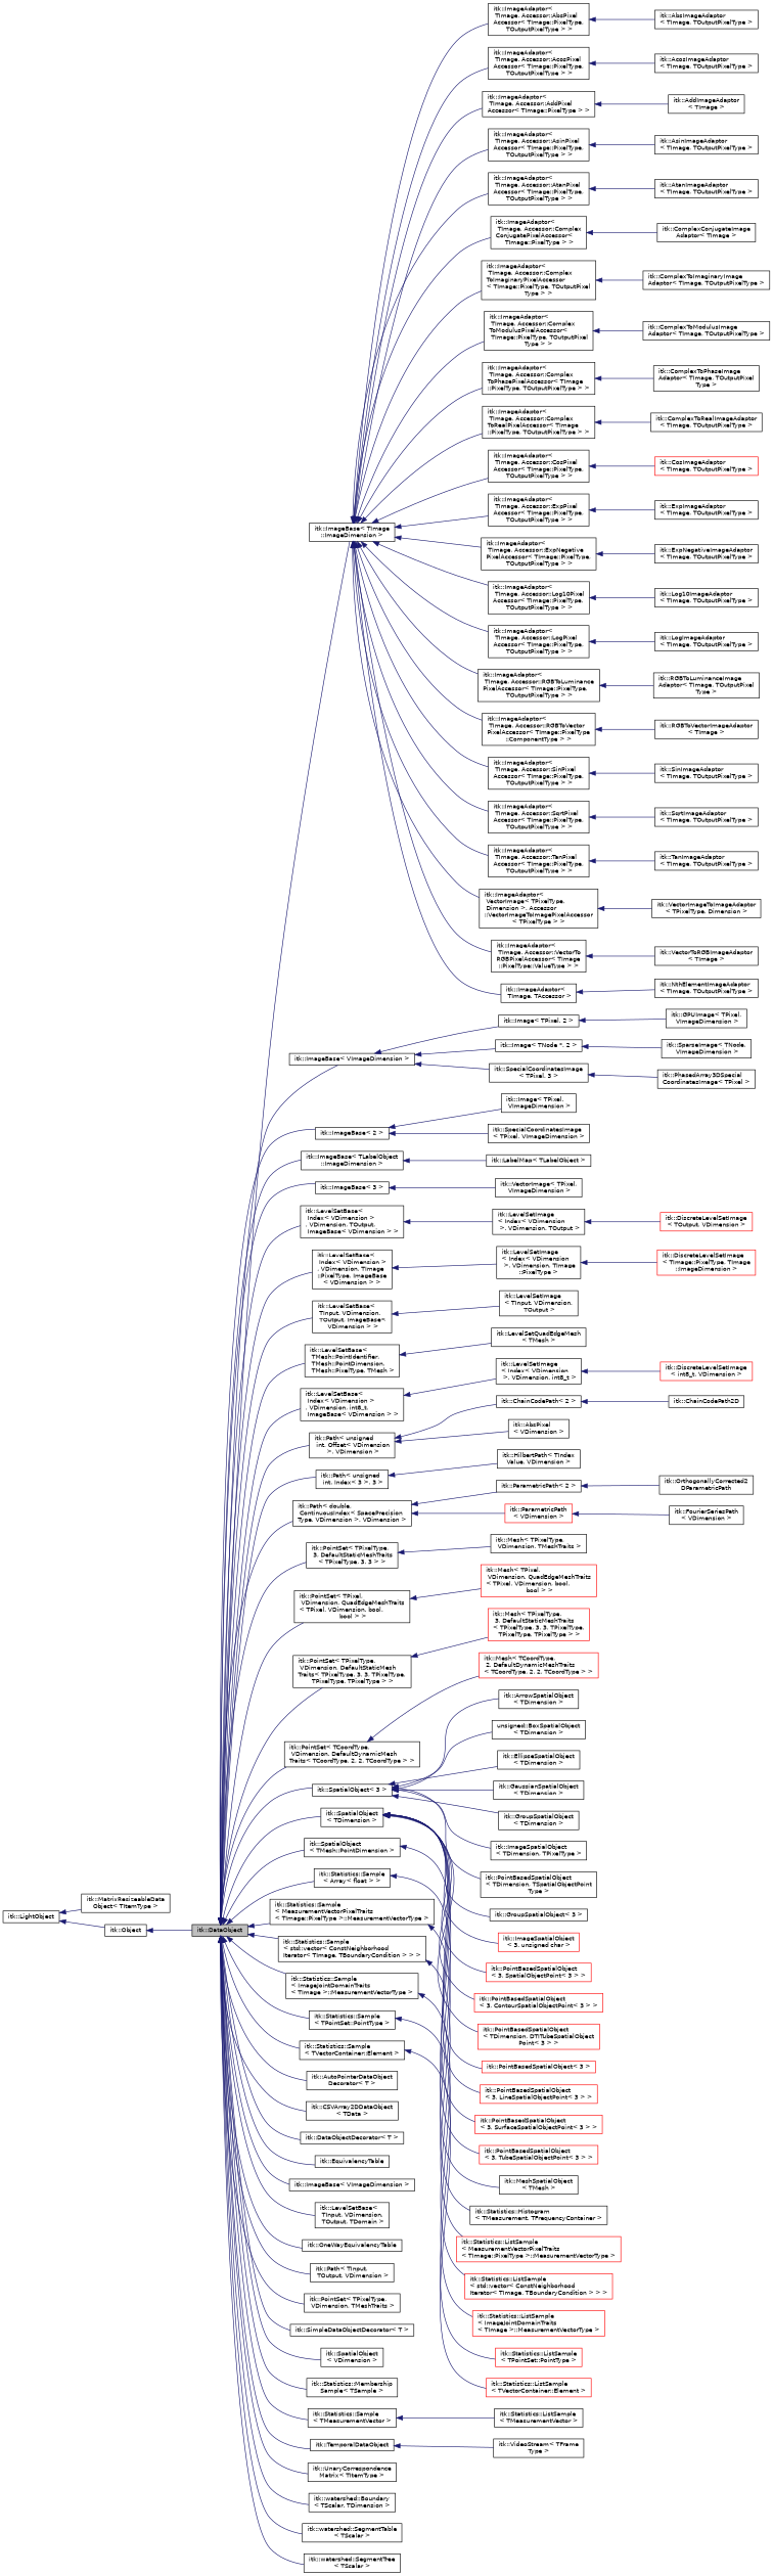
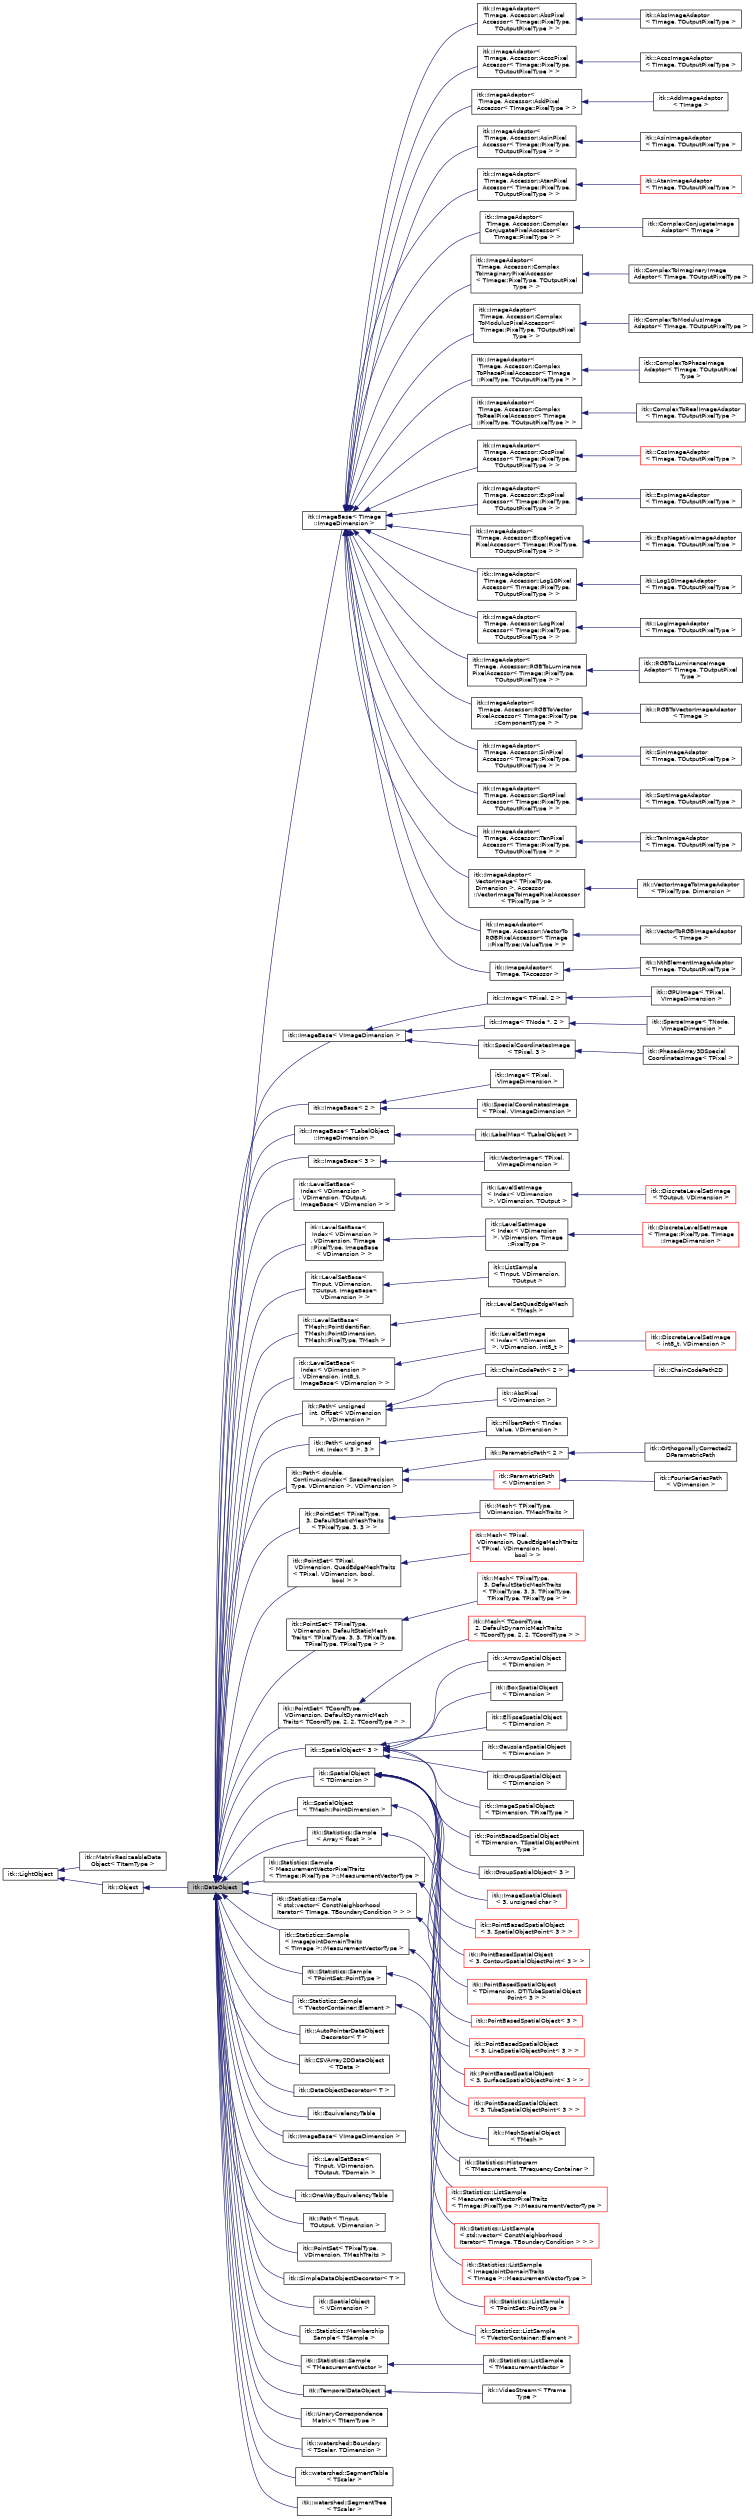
  digraph {
    rankdir=LR
    node [color=black fillcolor=white fontname=Helvetica fontsize=10 shape=record style=filled]
    edge [color=midnightblue dir=back fontname=Helvetica fontsize=10 labelfontname=Helvetica labelfontsize=10 style=solid]
    n1 [fillcolor=grey75 fontcolor=black height=0.2 label="itk::DataObject" width=0.4]
    n2 [height=0.2 label="itk::ImageBase\< TImage\l::ImageDimension \>" width=0.4]
    n3 [height=0.2 label="itk::ImageBase\< VImageDimension \>" width=0.4]
    n4 [height=0.2 label="itk::ImageBase\< 2 \>" width=0.4]
    n5 [height=0.2 label="itk::ImageBase\< TLabelObject\l::ImageDimension \>" width=0.4]
    n6 [height=0.2 label="itk::ImageBase\< 3 \>" width=0.4]
    n7 [height=0.2 label="itk::LevelSetBase\<\l Index\< VDimension \>\l, VDimension, TOutput,\l ImageBase\< VDimension \> \>" width=0.4]
    n8 [height=0.2 label="itk::LevelSetBase\<\l Index\< VDimension \>\l, VDimension, TImage\l::PixelType, ImageBase\l\< VDimension \> \>" width=0.4]
    n9 [height=0.2 label="itk::LevelSetBase\<\l TInput, VDimension,\l TOutput, ImageBase\<\l VDimension \> \>" width=0.4]
    n10 [height=0.2 label="itk::LevelSetBase\<\l TMesh::PointIdentifier,\l TMesh::PointDimension,\l TMesh::PixelType, TMesh \>" width=0.4]
    n11 [height=0.2 label="itk::LevelSetBase\<\l Index\< VDimension \>\l, VDimension, int8_t,\l ImageBase\< VDimension \> \>" width=0.4]
    n12 [height=0.2 label="itk::Path\< unsigned\l int, Offset\< VDimension\l \>, VDimension \>" width=0.4]
    n13 [height=0.2 label="itk::Path\< unsigned\l int, Index\< 3 \>, 3 \>" width=0.4]
    n14 [height=0.2 label="itk::Path\< double,\l ContinuousIndex\< SpacePrecision\lType, VDimension \>, VDimension \>" width=0.4]
    n15 [height=0.2 label="itk::PointSet\< TPixelType,\l 3, DefaultStaticMeshTraits\l\< TPixelType, 3, 3 \> \>" width=0.4]
    n16 [height=0.2 label="itk::PointSet\< TPixel,\l VDimension, QuadEdgeMeshTraits\l\< TPixel, VDimension, bool,\l bool \> \>" width=0.4]
    n17 [height=0.2 label="itk::PointSet\< TPixelType,\l VDimension, DefaultStaticMesh\lTraits\< TPixelType, 3, 3, TPixelType,\l TPixelType, TPixelType \> \>" width=0.4]
    n18 [height=0.2 label="itk::PointSet\< TCoordType,\l VDimension, DefaultDynamicMesh\lTraits\< TCoordType, 2, 2, TCoordType \> \>" width=0.4]
    n19 [height=0.2 label="itk::SpatialObject\< 3 \>" width=0.4]
    n20 [height=0.2 label="itk::SpatialObject\l\< TDimension \>" width=0.4]
    n21 [height=0.2 label="itk::SpatialObject\l\< TMesh::PointDimension \>" width=0.4]
    n22 [height=0.2 label="itk::Statistics::Sample\l\< Array\< float \> \>" width=0.4]
    n23 [height=0.2 label="itk::Statistics::Sample\l\< MeasurementVectorPixelTraits\l\< TImage::PixelType \>::MeasurementVectorType \>" width=0.4]
    n24 [height=0.2 label="itk::Statistics::Sample\l\< std::vector\< ConstNeighborhood\lIterator\< TImage, TBoundaryCondition \> \> \>" width=0.4]
    n25 [height=0.2 label="itk::Statistics::Sample\l\< ImageJointDomainTraits\l\< TImage \>::MeasurementVectorType \>" width=0.4]
    n26 [height=0.2 label="itk::Statistics::Sample\l\< TPointSet::PointType \>" width=0.4]
    n27 [height=0.2 label="itk::Statistics::Sample\l\< TVectorContainer::Element \>" width=0.4]
    n28 [height=0.2 label="itk::AutoPointerDataObject\lDecorator\< T \>" width=0.4]
    n29 [height=0.2 label="itk::CSVArray2DDataObject\l\< TData \>" width=0.4]
    n30 [height=0.2 label="itk::DataObjectDecorator\< T \>" width=0.4]
    n31 [height=0.2 label="itk::EquivalencyTable" width=0.4]
    n32 [height=0.2 label="itk::ImageBase\< VImageDimension \>" width=0.4]
    n33 [height=0.2 label="itk::LevelSetBase\<\l TInput, VDimension,\l TOutput, TDomain \>" width=0.4]
    n34 [height=0.2 label="itk::OneWayEquivalencyTable" width=0.4]
    n35 [height=0.2 label="itk::Path\< TInput,\l TOutput, VDimension \>" width=0.4]
    n36 [height=0.2 label="itk::PointSet\< TPixelType,\l VDimension, TMeshTraits \>" width=0.4]
    n37 [height=0.2 label="itk::SimpleDataObjectDecorator\< T \>" width=0.4]
    n38 [height=0.2 label="itk::SpatialObject\l\< VDimension \>" width=0.4]
    n39 [height=0.2 label="itk::Statistics::Membership\lSample\< TSample \>" width=0.4]
    n40 [height=0.2 label="itk::Statistics::Sample\l\< TMeasurementVector \>" width=0.4]
    n41 [height=0.2 label="itk::TemporalDataObject" width=0.4]
    n42 [height=0.2 label="itk::UnaryCorrespondence\lMatrix\< TItemType \>" width=0.4]
    n43 [height=0.2 label="itk::watershed::Boundary\l\< TScalar, TDimension \>" width=0.4]
    n44 [height=0.2 label="itk::watershed::SegmentTable\l\< TScalar \>" width=0.4]
    n45 [height=0.2 label="itk::watershed::SegmentTree\l\< TScalar \>" width=0.4]
    n46 [height=0.2 label="itk::ImageAdaptor\<\l TImage, Accessor::AbsPixel\lAccessor\< TImage::PixelType,\l TOutputPixelType \> \>" width=0.4]
    n47 [height=0.2 label="itk::ImageAdaptor\<\l TImage, Accessor::AcosPixel\lAccessor\< TImage::PixelType,\l TOutputPixelType \> \>" width=0.4]
    n48 [height=0.2 label="itk::ImageAdaptor\<\l TImage, Accessor::AddPixel\lAccessor\< TImage::PixelType \> \>" width=0.4]
    n49 [height=0.2 label="itk::ImageAdaptor\<\l TImage, Accessor::AsinPixel\lAccessor\< TImage::PixelType,\l TOutputPixelType \> \>" width=0.4]
    n50 [height=0.2 label="itk::ImageAdaptor\<\l TImage, Accessor::AtanPixel\lAccessor\< TImage::PixelType,\l TOutputPixelType \> \>" width=0.4]
    n51 [height=0.2 label="itk::ImageAdaptor\<\l TImage, Accessor::Complex\lConjugatePixelAccessor\<\l TImage::PixelType \> \>" width=0.4]
    n52 [height=0.2 label="itk::ImageAdaptor\<\l TImage, Accessor::Complex\lToImaginaryPixelAccessor\l\< TImage::PixelType, TOutputPixel\lType \> \>" width=0.4]
    n53 [height=0.2 label="itk::ImageAdaptor\<\l TImage, Accessor::Complex\lToModulusPixelAccessor\<\l TImage::PixelType, TOutputPixel\lType \> \>" width=0.4]
    n54 [height=0.2 label="itk::ImageAdaptor\<\l TImage, Accessor::Complex\lToPhasePixelAccessor\< TImage\l::PixelType, TOutputPixelType \> \>" width=0.4]
    n55 [height=0.2 label="itk::ImageAdaptor\<\l TImage, Accessor::Complex\lToRealPixelAccessor\< TImage\l::PixelType, TOutputPixelType \> \>" width=0.4]
    n56 [height=0.2 label="itk::ImageAdaptor\<\l TImage, Accessor::CosPixel\lAccessor\< TImage::PixelType,\l TOutputPixelType \> \>" width=0.4]
    n57 [height=0.2 label="itk::ImageAdaptor\<\l TImage, Accessor::ExpPixel\lAccessor\< TImage::PixelType,\l TOutputPixelType \> \>" width=0.4]
    n58 [height=0.2 label="itk::ImageAdaptor\<\l TImage, Accessor::ExpNegative\lPixelAccessor\< TImage::PixelType,\l TOutputPixelType \> \>" width=0.4]
    n59 [height=0.2 label="itk::ImageAdaptor\<\l TImage, Accessor::Log10Pixel\lAccessor\< TImage::PixelType,\l TOutputPixelType \> \>" width=0.4]
    n60 [height=0.2 label="itk::ImageAdaptor\<\l TImage, Accessor::LogPixel\lAccessor\< TImage::PixelType,\l TOutputPixelType \> \>" width=0.4]
    n61 [height=0.2 label="itk::ImageAdaptor\<\l TImage, Accessor::RGBToLuminance\lPixelAccessor\< TImage::PixelType,\l TOutputPixelType \> \>" width=0.4]
    n62 [height=0.2 label="itk::ImageAdaptor\<\l TImage, Accessor::RGBToVector\lPixelAccessor\< TImage::PixelType\l::ComponentType \> \>" width=0.4]
    n63 [height=0.2 label="itk::ImageAdaptor\<\l TImage, Accessor::SinPixel\lAccessor\< TImage::PixelType,\l TOutputPixelType \> \>" width=0.4]
    n64 [height=0.2 label="itk::ImageAdaptor\<\l TImage, Accessor::SqrtPixel\lAccessor\< TImage::PixelType,\l TOutputPixelType \> \>" width=0.4]
    n65 [height=0.2 label="itk::ImageAdaptor\<\l TImage, Accessor::TanPixel\lAccessor\< TImage::PixelType,\l TOutputPixelType \> \>" width=0.4]
    n66 [height=0.2 label="itk::ImageAdaptor\<\l VectorImage\< TPixelType,\l Dimension \>, Accessor\l::VectorImageToImagePixelAccessor\l\< TPixelType \> \>" width=0.4]
    n67 [height=0.2 label="itk::ImageAdaptor\<\l TImage, Accessor::VectorTo\lRGBPixelAccessor\< TImage\l::PixelType::ValueType \> \>" width=0.4]
    n68 [height=0.2 label="itk::ImageAdaptor\<\l TImage, TAccessor \>" width=0.4]
    n69 [height=0.2 label="itk::Image\< TPixel, 2 \>" width=0.4]
    n70 [height=0.2 label="itk::Image\< TNode *, 2 \>" width=0.4]
    n71 [height=0.2 label="itk::SpecialCoordinatesImage\l\< TPixel, 3 \>" width=0.4]
    n72 [height=0.2 label="itk::Image\< TPixel,\l VImageDimension \>" width=0.4]
    n73 [height=0.2 label="itk::SpecialCoordinatesImage\l\< TPixel, VImageDimension \>" width=0.4]
    n74 [height=0.2 label="itk::LabelMap\< TLabelObject \>" width=0.4]
    n75 [height=0.2 label="itk::VectorImage\< TPixel,\l VImageDimension \>" width=0.4]
    n76 [height=0.2 label="itk::LevelSetImage\l\< Index\< VDimension\l \>, VDimension, TOutput \>" width=0.4]
    n77 [height=0.2 label="itk::LevelSetImage\l\< Index\< VDimension\l \>, VDimension, TImage\l::PixelType \>" width=0.4]
-   n78 [height=0.2 label="itk::LevelSetImage\l\< TInput, VDimension,\l TOutput \>" width=0.4]
+   n78 [height=0.2 label="itk::ListSample\l\< TInput, VDimension,\l TOutput \>" width=0.4]
    n79 [height=0.2 label="itk::LevelSetQuadEdgeMesh\l\< TMesh \>" width=0.4]
    n80 [height=0.2 label="itk::LevelSetImage\l\< Index\< VDimension\l \>, VDimension, int8_t \>" width=0.4]
    n81 [height=0.2 label="itk::ChainCodePath\< 2 \>" width=0.4]
    n82 [height=0.2 label="itk::AbsPixel\l\< VDimension \>" width=0.4]
    n83 [height=0.2 label="itk::HilbertPath\< TIndex\lValue, VDimension \>" width=0.4]
    n84 [height=0.2 label="itk::ParametricPath\< 2 \>" width=0.4]
    n85 [color=red height=0.2 label="itk::ParametricPath\l\< VDimension \>" width=0.4]
    n86 [height=0.2 label="itk::Mesh\< TPixelType,\l VDimension, TMeshTraits \>" width=0.4]
    n87 [color=red height=0.2 label="itk::Mesh\< TPixel,\l VDimension, QuadEdgeMeshTraits\l\< TPixel, VDimension, bool,\l bool \> \>" width=0.4]
    n88 [color=red height=0.2 label="itk::Mesh\< TPixelType,\l 3, DefaultStaticMeshTraits\l\< TPixelType, 3, 3, TPixelType,\l TPixelType, TPixelType \> \>" width=0.4]
    n89 [color=red height=0.2 label="itk::Mesh\< TCoordType,\l 2, DefaultDynamicMeshTraits\l\< TCoordType, 2, 2, TCoordType \> \>" width=0.4]
    n90 [height=0.2 label="itk::ArrowSpatialObject\l\< TDimension \>" width=0.4]
-   n91 [height=0.2 label="unsigned::BoxSpatialObject\l\< TDimension \>" width=0.4]
+   n91 [height=0.2 label="itk::BoxSpatialObject\l\< TDimension \>" width=0.4]
    n92 [height=0.2 label="itk::EllipseSpatialObject\l\< TDimension \>" width=0.4]
    n93 [height=0.2 label="itk::GaussianSpatialObject\l\< TDimension \>" width=0.4]
    n94 [height=0.2 label="itk::GroupSpatialObject\l\< TDimension \>" width=0.4]
    n95 [height=0.2 label="itk::ImageSpatialObject\l\< TDimension, TPixelType \>" width=0.4]
    n96 [height=0.2 label="itk::PointBasedSpatialObject\l\< TDimension, TSpatialObjectPoint\lType \>" width=0.4]
    n97 [height=0.2 label="itk::GroupSpatialObject\< 3 \>" width=0.4]
    n98 [color=red height=0.2 label="itk::ImageSpatialObject\l\< 3, unsigned char \>" width=0.4]
    n99 [color=red height=0.2 label="itk::PointBasedSpatialObject\l\< 3, SpatialObjectPoint\< 3 \> \>" width=0.4]
    n100 [color=red height=0.2 label="itk::PointBasedSpatialObject\l\< 3, ContourSpatialObjectPoint\< 3 \> \>" width=0.4]
    n101 [color=red height=0.2 label="itk::PointBasedSpatialObject\l\< TDimension, DTITubeSpatialObject\lPoint\< 3 \> \>" width=0.4]
    n102 [color=red height=0.2 label="itk::PointBasedSpatialObject\< 3 \>" width=0.4]
    n103 [color=red height=0.2 label="itk::PointBasedSpatialObject\l\< 3, LineSpatialObjectPoint\< 3 \> \>" width=0.4]
    n104 [color=red height=0.2 label="itk::PointBasedSpatialObject\l\< 3, SurfaceSpatialObjectPoint\< 3 \> \>" width=0.4]
    n105 [color=red height=0.2 label="itk::PointBasedSpatialObject\l\< 3, TubeSpatialObjectPoint\< 3 \> \>" width=0.4]
    n106 [height=0.2 label="itk::MeshSpatialObject\l\< TMesh \>" width=0.4]
    n107 [height=0.2 label="itk::Statistics::Histogram\l\< TMeasurement, TFrequencyContainer \>" width=0.4]
    n108 [color=red height=0.2 label="itk::Statistics::ListSample\l\< MeasurementVectorPixelTraits\l\< TImage::PixelType \>::MeasurementVectorType \>" width=0.4]
    n109 [color=red height=0.2 label="itk::Statistics::ListSample\l\< std::vector\< ConstNeighborhood\lIterator\< TImage, TBoundaryCondition \> \> \>" width=0.4]
    n110 [color=red height=0.2 label="itk::Statistics::ListSample\l\< ImageJointDomainTraits\l\< TImage \>::MeasurementVectorType \>" width=0.4]
    n111 [color=red height=0.2 label="itk::Statistics::ListSample\l\< TPointSet::PointType \>" width=0.4]
    n112 [color=red height=0.2 label="itk::Statistics::ListSample\l\< TVectorContainer::Element \>" width=0.4]
    n113 [height=0.2 label="itk::MatrixResizeableData\lObject\< TItemType \>" width=0.4]
    n114 [height=0.2 label="itk::Statistics::ListSample\l\< TMeasurementVector \>" width=0.4]
    n115 [height=0.2 label="itk::VideoStream\< TFrame\lType \>" width=0.4]
    n116 [height=0.2 label="itk::Object" width=0.4]
    n117 [height=0.2 label="itk::LightObject" width=0.4]
    n118 [height=0.2 label="itk::AbsImageAdaptor\l\< TImage, TOutputPixelType \>" width=0.4]
    n119 [height=0.2 label="itk::AcosImageAdaptor\l\< TImage, TOutputPixelType \>" width=0.4]
    n120 [height=0.2 label="itk::AddImageAdaptor\l\< TImage \>" width=0.4]
    n121 [height=0.2 label="itk::AsinImageAdaptor\l\< TImage, TOutputPixelType \>" width=0.4]
-   n122 [height=0.2 label="itk::AtanImageAdaptor\l\< TImage, TOutputPixelType \>" width=0.4]
+   n122 [color=red height=0.2 label="itk::AtanImageAdaptor\l\< TImage, TOutputPixelType \>" width=0.4]
    n123 [height=0.2 label="itk::ComplexConjugateImage\lAdaptor\< TImage \>" width=0.4]
    n124 [height=0.2 label="itk::ComplexToImaginaryImage\lAdaptor\< TImage, TOutputPixelType \>" width=0.4]
    n125 [height=0.2 label="itk::ComplexToModulusImage\lAdaptor\< TImage, TOutputPixelType \>" width=0.4]
    n126 [height=0.2 label="itk::ComplexToPhaseImage\lAdaptor\< TImage, TOutputPixel\lType \>" width=0.4]
    n127 [height=0.2 label="itk::ComplexToRealImageAdaptor\l\< TImage, TOutputPixelType \>" width=0.4]
    n128 [color=red height=0.2 label="itk::CosImageAdaptor\l\< TImage, TOutputPixelType \>" width=0.4]
    n129 [height=0.2 label="itk::ExpImageAdaptor\l\< TImage, TOutputPixelType \>" width=0.4]
    n130 [height=0.2 label="itk::ExpNegativeImageAdaptor\l\< TImage, TOutputPixelType \>" width=0.4]
    n131 [height=0.2 label="itk::Log10ImageAdaptor\l\< TImage, TOutputPixelType \>" width=0.4]
    n132 [height=0.2 label="itk::LogImageAdaptor\l\< TImage, TOutputPixelType \>" width=0.4]
    n133 [height=0.2 label="itk::RGBToLuminanceImage\lAdaptor\< TImage, TOutputPixel\lType \>" width=0.4]
    n134 [height=0.2 label="itk::RGBToVectorImageAdaptor\l\< TImage \>" width=0.4]
    n135 [height=0.2 label="itk::SinImageAdaptor\l\< TImage, TOutputPixelType \>" width=0.4]
    n136 [height=0.2 label="itk::SqrtImageAdaptor\l\< TImage, TOutputPixelType \>" width=0.4]
    n137 [height=0.2 label="itk::TanImageAdaptor\l\< TImage, TOutputPixelType \>" width=0.4]
    n138 [height=0.2 label="itk::VectorImageToImageAdaptor\l\< TPixelType, Dimension \>" width=0.4]
    n139 [height=0.2 label="itk::VectorToRGBImageAdaptor\l\< TImage \>" width=0.4]
    n140 [height=0.2 label="itk::NthElementImageAdaptor\l\< TImage, TOutputPixelType \>" width=0.4]
    n141 [height=0.2 label="itk::GPUImage\< TPixel,\l VImageDimension \>" width=0.4]
    n142 [height=0.2 label="itk::SparseImage\< TNode,\l VImageDimension \>" width=0.4]
    n143 [height=0.2 label="itk::PhasedArray3DSpecial\lCoordinatesImage\< TPixel \>" width=0.4]
    n144 [color=red height=0.2 label="itk::DiscreteLevelSetImage\l\< TOutput, VDimension \>" width=0.4]
    n145 [color=red height=0.2 label="itk::DiscreteLevelSetImage\l\< TImage::PixelType, TImage\l::ImageDimension \>" width=0.4]
    n146 [color=red height=0.2 label="itk::DiscreteLevelSetImage\l\< int8_t, VDimension \>" width=0.4]
    n147 [height=0.2 label="itk::ChainCodePath2D" width=0.4]
    n148 [height=0.2 label="itk::OrthogonallyCorrected2\lDParametricPath" width=0.4]
    n149 [height=0.2 label="itk::FourierSeriesPath\l\< VDimension \>" width=0.4]
    n1 -> n2
    n1 -> n3
    n1 -> n4
    n1 -> n5
    n1 -> n6
    n1 -> n7
    n1 -> n8
    n1 -> n9
    n1 -> n10
    n1 -> n11
    n1 -> n12
    n1 -> n13
    n1 -> n14
    n1 -> n15
    n1 -> n16
    n1 -> n17
    n1 -> n18
    n1 -> n19
    n1 -> n20
    n1 -> n21
    n1 -> n22
    n1 -> n23
    n1 -> n24
    n1 -> n25
    n1 -> n26
    n1 -> n27
    n1 -> n28
    n1 -> n29
    n1 -> n30
    n1 -> n31
    n1 -> n32
    n1 -> n33
    n1 -> n34
    n1 -> n35
    n1 -> n36
    n1 -> n37
    n1 -> n38
    n1 -> n39
    n1 -> n40
    n1 -> n41
    n1 -> n42
    n1 -> n43
    n1 -> n44
    n1 -> n45
    n2 -> n46
    n2 -> n47
    n2 -> n48
    n2 -> n49
    n2 -> n50
    n2 -> n51
    n2 -> n52
    n2 -> n53
    n2 -> n54
    n2 -> n55
    n2 -> n56
    n2 -> n57
    n2 -> n58
    n2 -> n59
    n2 -> n60
    n2 -> n61
    n2 -> n62
    n2 -> n63
    n2 -> n64
    n2 -> n65
    n2 -> n66
    n2 -> n67
    n2 -> n68
    n3 -> n69
    n3 -> n70
    n3 -> n71
    n4 -> n72
    n4 -> n73
    n5 -> n74
    n6 -> n75
    n7 -> n76
    n8 -> n77
    n9 -> n78
    n10 -> n79
    n11 -> n80
    n12 -> n81
    n12 -> n82
    n13 -> n83
    n14 -> n84
    n14 -> n85
    n15 -> n86
    n16 -> n87
    n17 -> n88
    n18 -> n89
    n19 -> n90
    n19 -> n91
    n19 -> n92
    n19 -> n93
    n19 -> n94
    n19 -> n95
    n19 -> n96
    n20 -> n97
    n20 -> n98
    n20 -> n99
    n20 -> n100
    n20 -> n101
    n20 -> n102
    n20 -> n103
    n20 -> n104
    n20 -> n105
    n21 -> n106
    n22 -> n107
    n23 -> n108
    n24 -> n109
    n25 -> n110
    n26 -> n111
    n27 -> n112
    n40 -> n114
    n41 -> n115
    n46 -> n118
    n47 -> n119
    n48 -> n120
    n49 -> n121
    n50 -> n122
    n51 -> n123
    n52 -> n124
    n53 -> n125
    n54 -> n126
    n55 -> n127
    n56 -> n128
    n57 -> n129
    n58 -> n130
    n59 -> n131
    n60 -> n132
    n61 -> n133
    n62 -> n134
    n63 -> n135
    n64 -> n136
    n65 -> n137
    n66 -> n138
    n67 -> n139
    n68 -> n140
    n69 -> n141
    n70 -> n142
    n71 -> n143
    n76 -> n144
    n77 -> n145
    n80 -> n146
    n81 -> n147
    n84 -> n148
    n85 -> n149
    n116 -> n1
    n117 -> n113
    n117 -> n116
  }
